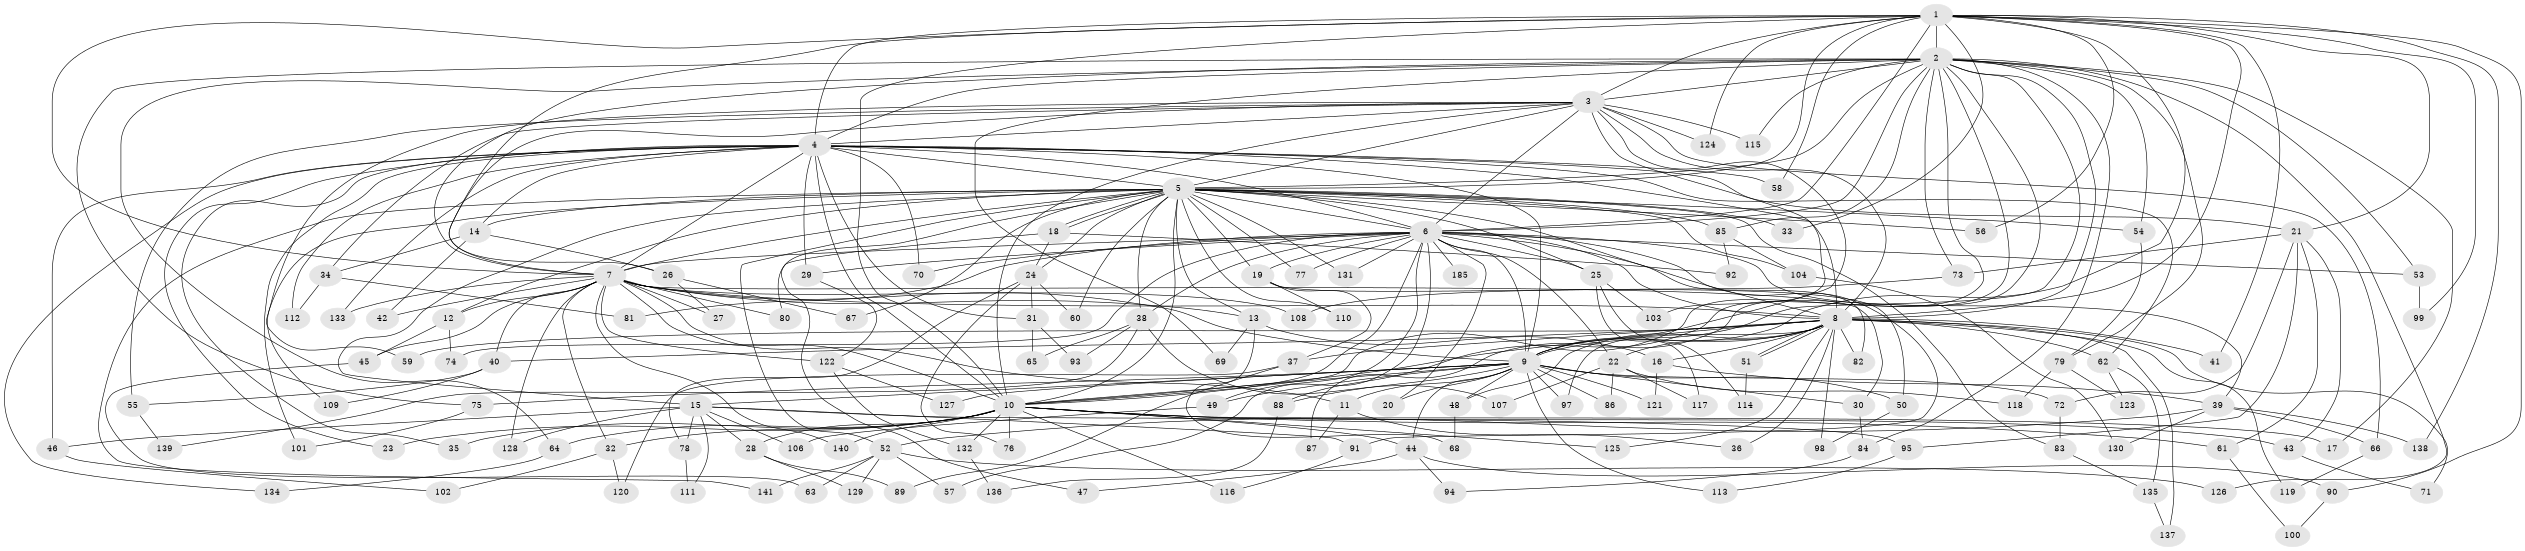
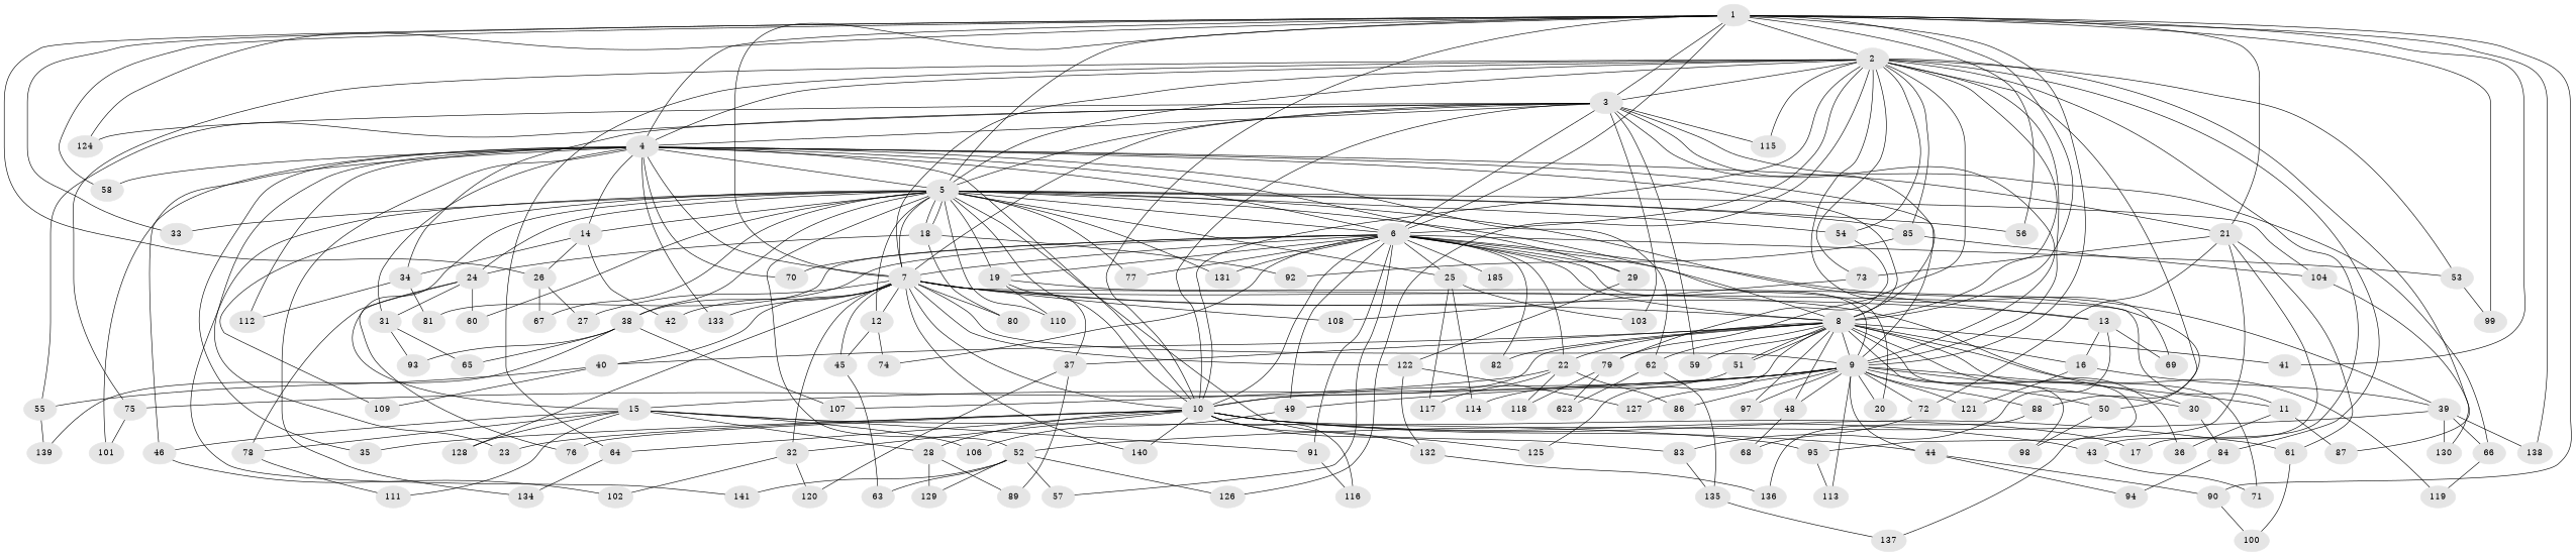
  graph {
    node [color=gray90 style=filled]
    1
    2
    3
    4
    5
    6
    7
    8
    9
    10
    21
    26
    33
    41
    56
    58
    90
    99
    124
    138
    17
    53
    54
    64
    69
    73
    75
    79
    84
    85
    87
    88
    115
    126
    34
    55
    59
    66
    103
    14
    23
    29
    31
    35
    46
    62
    70
    101
    112
    133
    134
    12
    13
    15
    18
    19
    24
    25
    38
-   47
    52
    60
    67
    77
    83
    104
    109
    110
    131
    141
    20
    22
    39
    49
    57
    74
    81
    82
    91
    n80 [label=185]
    11
    27
    30
    32
    40
    42
    45
    80
    108
    122
    128
    140
    16
    36
    37
    48
    51
    71
    97
    98
    119
    125
    137
    44
    50
    72
    86
    113
    121
    127
    28
    43
    61
    76
    116
    132
    95
    100
    118
-   123
+   123 [label=623]
    94
    92
    136
    139
    65
    93
    102
    135
    68
    78
    106
    111
    117
    114
    107
    129
    63
    130
    120
    89
    1 -- 2
    1 -- 3
    1 -- 4
    1 -- 5
    1 -- 6
    1 -- 7
    1 -- 8
    1 -- 9
    1 -- 10
    1 -- 21
    1 -- 26
    1 -- 33
    1 -- 41
    1 -- 56
    1 -- 58
    1 -- 90
    1 -- 99
    1 -- 124
    1 -- 138
    2 -- 3
    2 -- 4
    2 -- 5
    2 -- 6
    2 -- 7
    2 -- 8
    2 -- 9
    2 -- 10
    2 -- 17
    2 -- 53
    2 -- 54
    2 -- 64
    2 -- 69
    2 -- 73
    2 -- 75
    2 -- 79
    2 -- 84
    2 -- 85
    2 -- 87
    2 -- 88
    2 -- 115
    2 -- 126
    3 -- 4
    3 -- 5
    3 -- 6
    3 -- 7
    3 -- 8
    3 -- 9
    3 -- 10
    3 -- 124
    3 -- 115
    3 -- 34
    3 -- 55
    3 -- 59
    3 -- 66
    3 -- 103
    4 -- 5
    4 -- 6
    4 -- 7
    4 -- 8
    4 -- 9
    4 -- 10
    4 -- 21
    4 -- 58
    4 -- 14
    4 -- 23
    4 -- 29
    4 -- 31
    4 -- 35
    4 -- 46
    4 -- 62
    4 -- 70
    4 -- 101
    4 -- 112
    4 -- 133
    4 -- 134
    5 -- 6
    5 -- 7
    5 -- 8
    5 -- 10
    5 -- 33
    5 -- 56
    5 -- 54
    5 -- 85
    5 -- 14
    5 -- 12
    5 -- 13
    5 -- 15
    5 -- 18
    5 -- 18
    5 -- 19
    5 -- 24
    5 -- 25
    5 -- 38
-   5 -- 47
    5 -- 52
    5 -- 60
    5 -- 67
    5 -- 77
    5 -- 83
    5 -- 104
    5 -- 109
    5 -- 110
    5 -- 131
    5 -- 141
    6 -- 7
    6 -- 8
    6 -- 9
    6 -- 10
    6 -- 53
    6 -- 29
    6 -- 70
    6 -- 19
    6 -- 25
    6 -- 38
    6 -- 77
    6 -- 131
    6 -- 20
    6 -- 22
    6 -- 39
    6 -- 49
    6 -- 57
    6 -- 74
    6 -- 81
    6 -- 82
    6 -- 91
    6 -- n80
    7 -- 8
    7 -- 9
    7 -- 10
    7 -- 133
    7 -- 12
    7 -- 13
    7 -- 11
    7 -- 27
    7 -- 30
    7 -- 32
    7 -- 40
    7 -- 42
    7 -- 45
    7 -- 80
    7 -- 108
    7 -- 122
    7 -- 128
    7 -- 140
    8 -- 9
    8 -- 10
    8 -- 41
    8 -- 59
    8 -- 62
    8 -- 22
    8 -- 82
    8 -- 40
    8 -- 16
    8 -- 36
    8 -- 37
    8 -- 48
    8 -- 51
    8 -- 51
    8 -- 71
    8 -- 97
    8 -- 98
    8 -- 119
    8 -- 125
    8 -- 137
    9 -- 10
    9 -- 75
    9 -- 88
    9 -- 15
    9 -- 20
    9 -- 49
    9 -- 11
    9 -- 30
    9 -- 48
    9 -- 97
    9 -- 44
    9 -- 50
    9 -- 72
    9 -- 86
    9 -- 113
    9 -- 121
    9 -- 127
    10 -- 17
    10 -- 64
    10 -- 23
    10 -- 35
    10 -- 32
    10 -- 140
    10 -- 125
    10 -- 44
    10 -- 28
    10 -- 43
    10 -- 61
    10 -- 76
    10 -- 116
    10 -- 132
    21 -- 73
    21 -- 72
    21 -- 43
    21 -- 61
    21 -- 95
    26 -- 67
    26 -- 27
    90 -- 100
    53 -- 99
    54 -- 79
    64 -- 134
    73 -- 108
    75 -- 101
    79 -- 118
    79 -- 123
    84 -- 94
    85 -- 104
    85 -- 92
    88 -- 136
    34 -- 112
    34 -- 81
    55 -- 139
    66 -- 119
    14 -- 26
    14 -- 34
    14 -- 42
    29 -- 122
    31 -- 65
    31 -- 93
    46 -- 102
    62 -- 123
    62 -- 135
    12 -- 74
    12 -- 45
    13 -- 69
    13 -- 16
    13 -- 68
    15 -- 46
    15 -- 91
    15 -- 128
    15 -- 28
    15 -- 95
    15 -- 78
    15 -- 106
    15 -- 111
    18 -- 24
    18 -- 80
    18 -- 92
    19 -- 110
    19 -- 37
    19 -- 50
    24 -- 31
    24 -- 60
    24 -- 76
    24 -- 78
    25 -- 103
    25 -- 117
    25 -- 114
    38 -- 139
    38 -- 65
    38 -- 93
    38 -- 107
    52 -- 126
    52 -- 141
    52 -- 57
    52 -- 129
    52 -- 63
    83 -- 135
    104 -- 130
    22 -- 86
    22 -- 118
    22 -- 117
    22 -- 107
    39 -- 138
    39 -- 66
    39 -- 52
    39 -- 130
    49 -- 106
    91 -- 116
    11 -- 87
    11 -- 36
    30 -- 84
    32 -- 102
    32 -- 120
    40 -- 55
    40 -- 109
    45 -- 63
    122 -- 127
    122 -- 132
    16 -- 39
    16 -- 121
    37 -- 120
    37 -- 89
    48 -- 68
    51 -- 114
    44 -- 90
-   44 -- 47
    44 -- 94
    50 -- 98
    72 -- 83
    28 -- 129
    28 -- 89
    43 -- 71
    61 -- 100
    132 -- 136
    95 -- 113
    135 -- 137
    78 -- 111
  }
